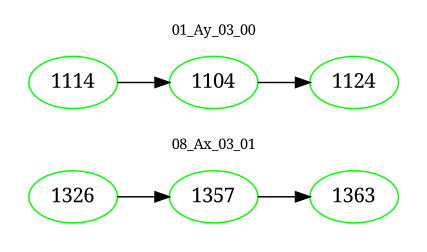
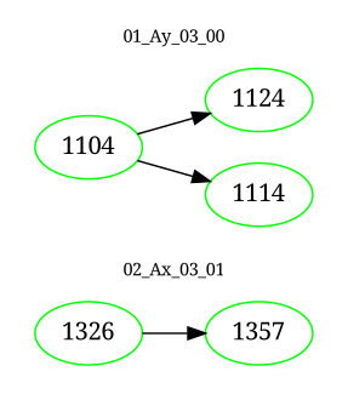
  digraph {
    fontname="Noto Serif"
    rankdir=LR
    node [color=green fontname="Noto Serif"]
    edge [color=black fontname="Noto Serif"]
    n1 [label=1357]
    n2 [label=1326]
-   n3 [label=1363]
    n4 [label=1114]
    n5 [label=1104]
    n6 [label=1124]
    subgraph cluster_1 {
      color=white
      fontsize=10
-     label="08_Ax_03_01"
+     label="02_Ax_03_01"
      n1
      n2
-     n3
    }
    subgraph cluster_2 {
      color=white
      fontsize=10
      label="01_Ay_03_00"
      n4
      n5
      n6
    }
-   n1 -> n3
    n2 -> n1
-   n4 -> n5
+   n5 -> n4
    n5 -> n6
  }
